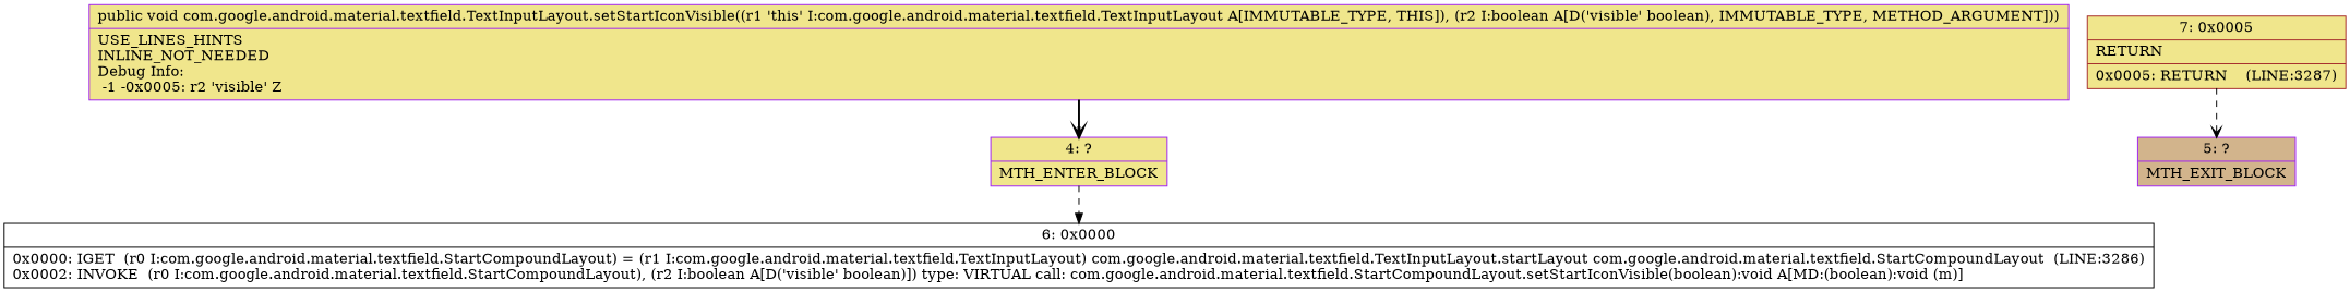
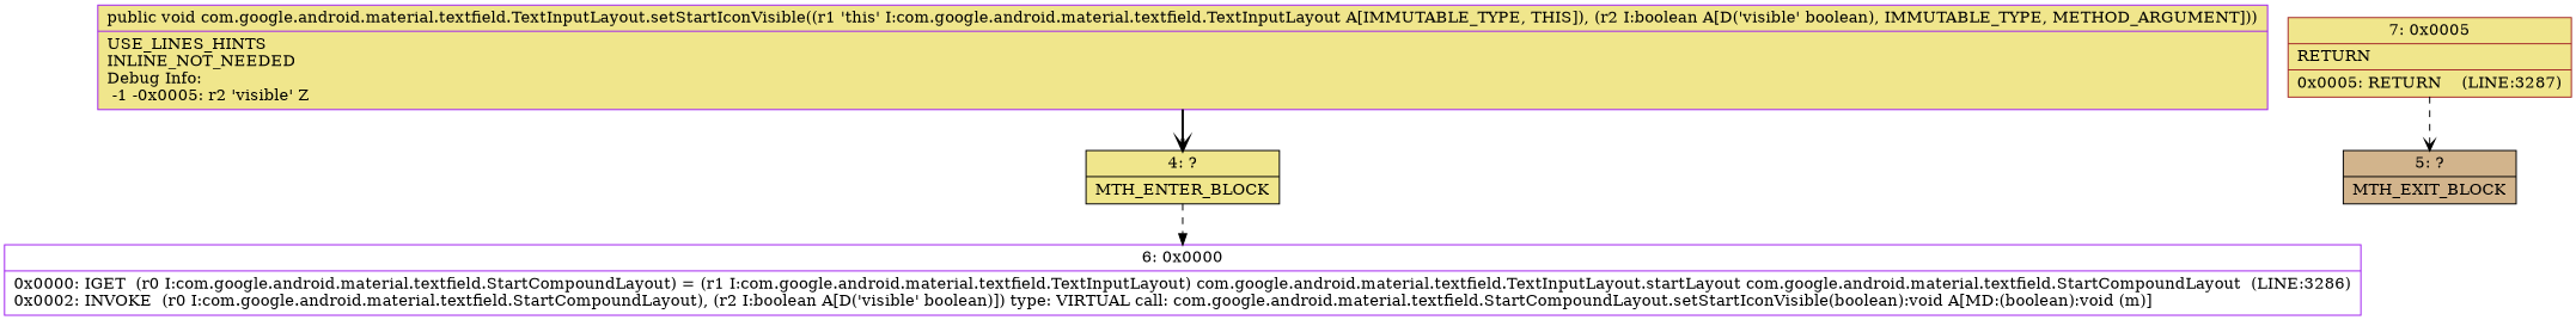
  digraph {
    node [color=purple fillcolor=khaki shape=record style=filled]
    edge [arrowhead=vee style=dashed]
-   n1 [label="{4\:\ ?|MTH_ENTER_BLOCK\l}"]
-   n2 [color=black fillcolor=white label="{6\:\ 0x0000|0x0000: IGET  (r0 I:com.google.android.material.textfield.StartCompoundLayout) = (r1 I:com.google.android.material.textfield.TextInputLayout) com.google.android.material.textfield.TextInputLayout.startLayout com.google.android.material.textfield.StartCompoundLayout  (LINE:3286)\l0x0002: INVOKE  (r0 I:com.google.android.material.textfield.StartCompoundLayout), (r2 I:boolean A[D('visible' boolean)]) type: VIRTUAL call: com.google.android.material.textfield.StartCompoundLayout.setStartIconVisible(boolean):void A[MD:(boolean):void (m)]\l}"]
+   n1 [color=black label="{4\:\ ?|MTH_ENTER_BLOCK\l}"]
+   n2 [fillcolor=white label="{6\:\ 0x0000|0x0000: IGET  (r0 I:com.google.android.material.textfield.StartCompoundLayout) = (r1 I:com.google.android.material.textfield.TextInputLayout) com.google.android.material.textfield.TextInputLayout.startLayout com.google.android.material.textfield.StartCompoundLayout  (LINE:3286)\l0x0002: INVOKE  (r0 I:com.google.android.material.textfield.StartCompoundLayout), (r2 I:boolean A[D('visible' boolean)]) type: VIRTUAL call: com.google.android.material.textfield.StartCompoundLayout.setStartIconVisible(boolean):void A[MD:(boolean):void (m)]\l}"]
    n3 [color=brown label="{7\:\ 0x0005|RETURN\l|0x0005: RETURN    (LINE:3287)\l}"]
-   n4 [fillcolor=tan label="{5\:\ ?|MTH_EXIT_BLOCK\l}"]
+   n4 [color=black fillcolor=tan label="{5\:\ ?|MTH_EXIT_BLOCK\l}"]
    n5 [label="{public void com.google.android.material.textfield.TextInputLayout.setStartIconVisible((r1 'this' I:com.google.android.material.textfield.TextInputLayout A[IMMUTABLE_TYPE, THIS]), (r2 I:boolean A[D('visible' boolean), IMMUTABLE_TYPE, METHOD_ARGUMENT]))  | USE_LINES_HINTS\lINLINE_NOT_NEEDED\lDebug Info:\l  \-1 \-0x0005: r2 'visible' Z\l}"]
    n1 -> n2 [arrowhead=normal]
    n3 -> n4
    n5 -> n1 [style=bold]
  }
